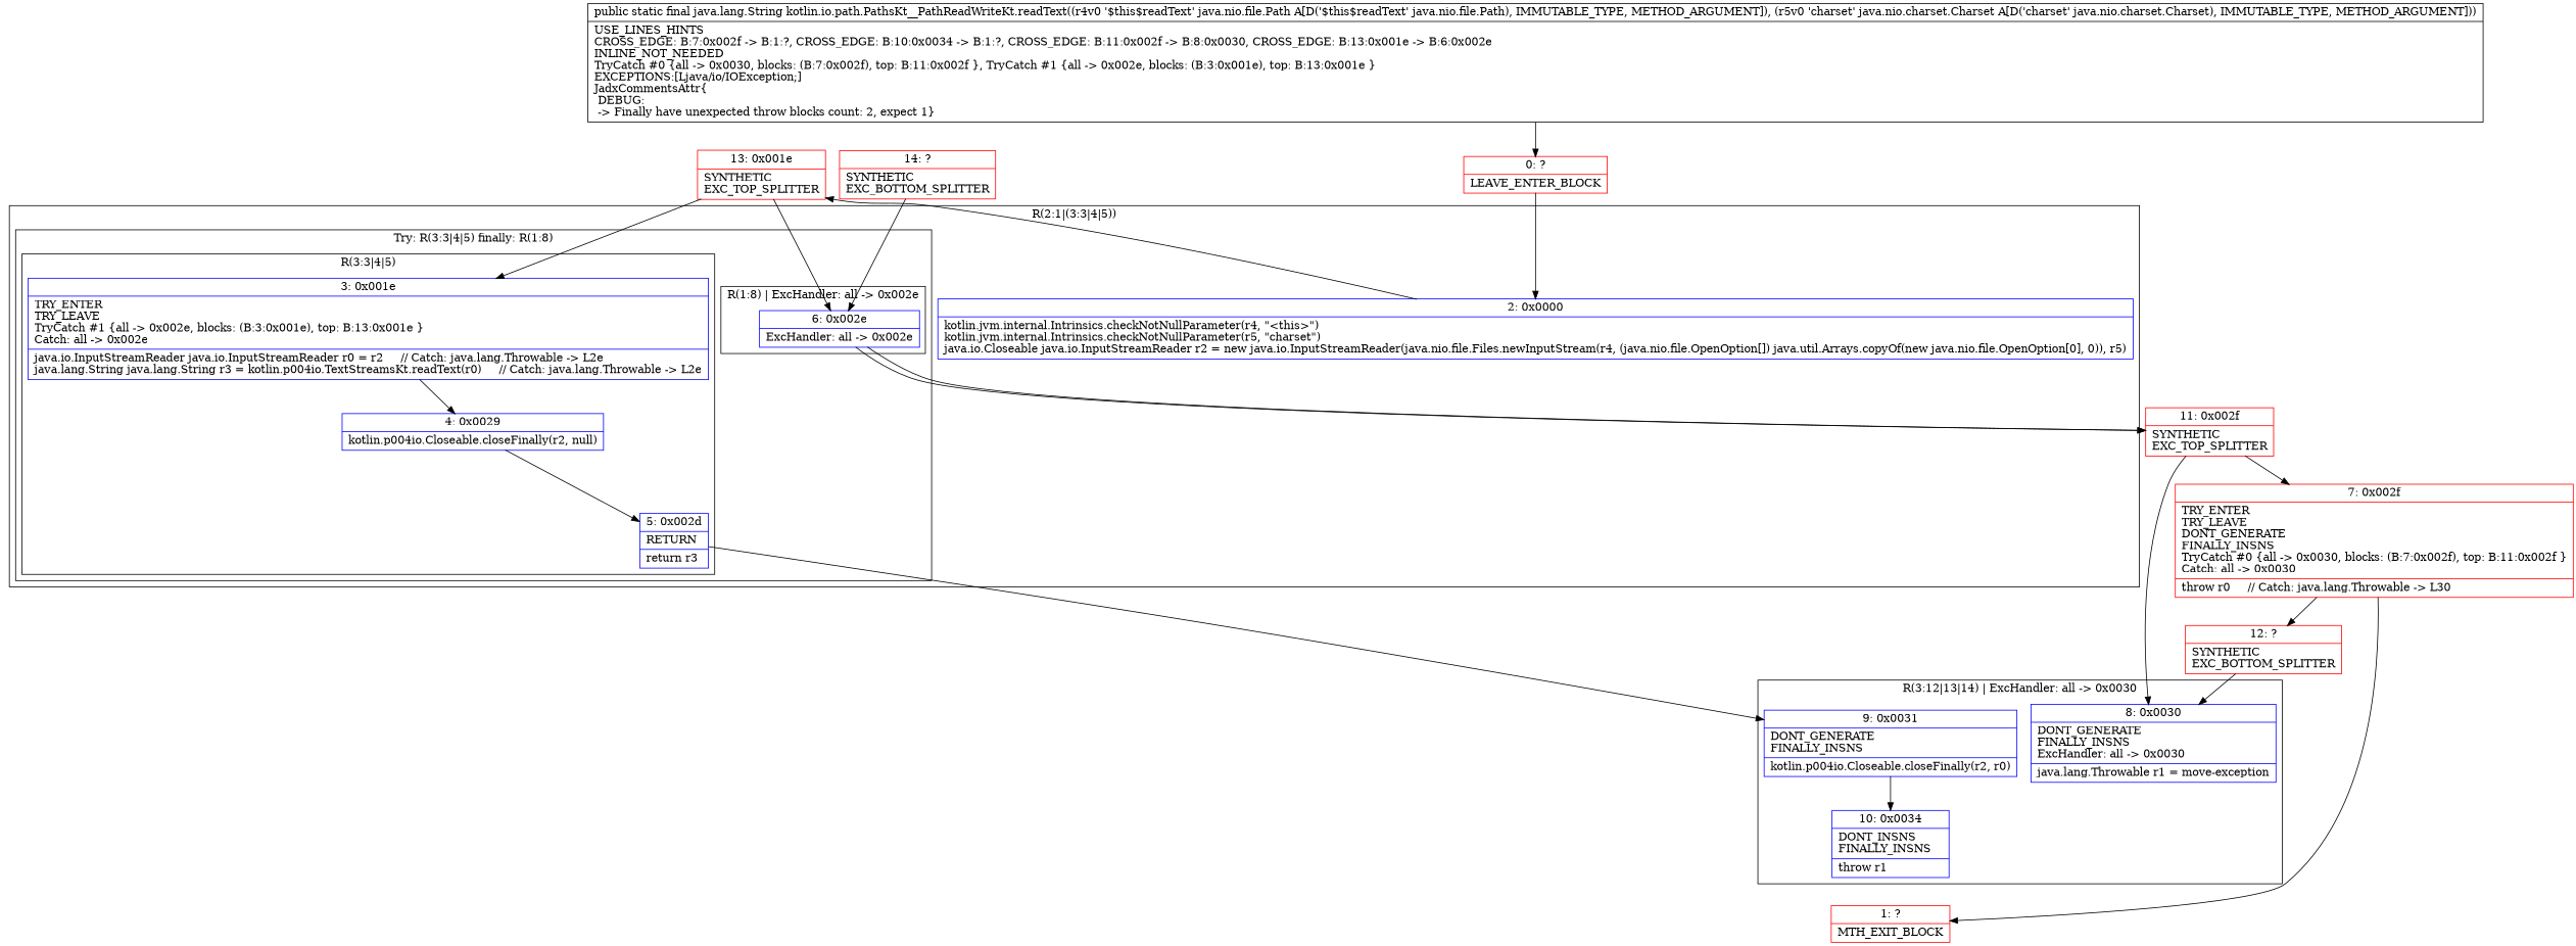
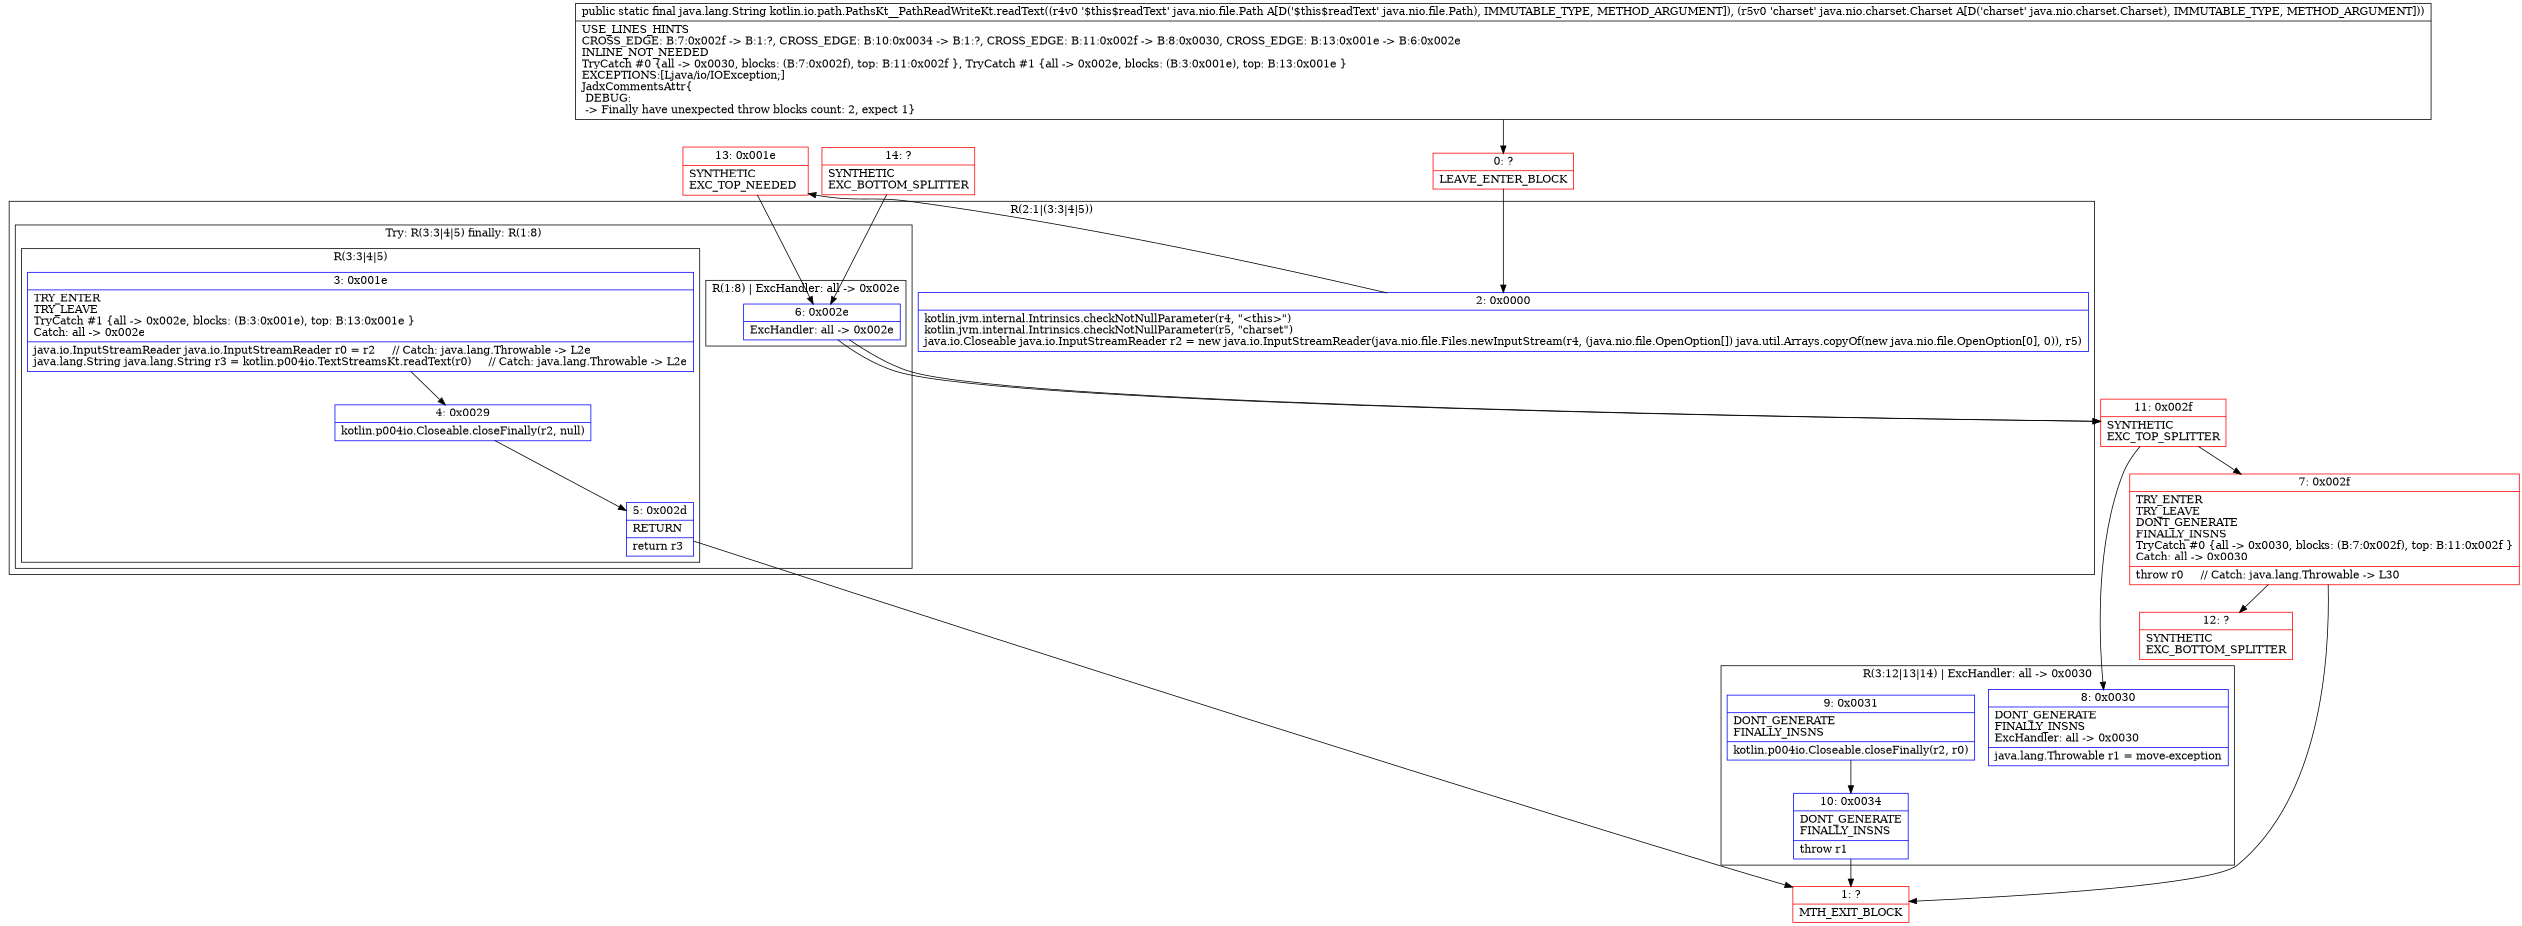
  digraph {
    node [color=blue shape=record]
    n1 [label="{3\:\ 0x001e|TRY_ENTER\lTRY_LEAVE\lTryCatch #1 \{all \-\> 0x002e, blocks: (B:3:0x001e), top: B:13:0x001e \}\lCatch: all \-\> 0x002e\l|java.io.InputStreamReader java.io.InputStreamReader r0 = r2     \/\/ Catch: java.lang.Throwable \-\> L2e\ljava.lang.String java.lang.String r3 = kotlin.p004io.TextStreamsKt.readText(r0)     \/\/ Catch: java.lang.Throwable \-\> L2e\l}"]
    n2 [label="{4\:\ 0x0029|kotlin.p004io.Closeable.closeFinally(r2, null)\l}"]
    n3 [label="{5\:\ 0x002d|RETURN\l|return r3\l}"]
    n4 [label="{6\:\ 0x002e|ExcHandler: all \-\> 0x002e\l}"]
    n5 [label="{2\:\ 0x0000|kotlin.jvm.internal.Intrinsics.checkNotNullParameter(r4, \"\<this\>\")\lkotlin.jvm.internal.Intrinsics.checkNotNullParameter(r5, \"charset\")\ljava.io.Closeable java.io.InputStreamReader r2 = new java.io.InputStreamReader(java.nio.file.Files.newInputStream(r4, (java.nio.file.OpenOption[]) java.util.Arrays.copyOf(new java.nio.file.OpenOption[0], 0)), r5)\l}"]
    n6 [label="{8\:\ 0x0030|DONT_GENERATE\lFINALLY_INSNS\lExcHandler: all \-\> 0x0030\l|java.lang.Throwable r1 = move\-exception\l}"]
    n7 [label="{9\:\ 0x0031|DONT_GENERATE\lFINALLY_INSNS\l|kotlin.p004io.Closeable.closeFinally(r2, r0)\l}"]
-   n8 [label="{10\:\ 0x0034|DONT_INSNS\lFINALLY_INSNS\l|throw r1\l}"]
+   n8 [label="{10\:\ 0x0034|DONT_GENERATE\lFINALLY_INSNS\l|throw r1\l}"]
    n9 [color=red label="{1\:\ ?|MTH_EXIT_BLOCK\l}"]
    n10 [color=red label="{11\:\ 0x002f|SYNTHETIC\lEXC_TOP_SPLITTER\l}"]
-   n11 [color=red label="{13\:\ 0x001e|SYNTHETIC\lEXC_TOP_SPLITTER\l}"]
+   n11 [color=red label="{13\:\ 0x001e|SYNTHETIC\lEXC_TOP_NEEDED\l}"]
    n12 [color=red label="{14\:\ ?|SYNTHETIC\lEXC_BOTTOM_SPLITTER\l}"]
    n13 [color=red label="{7\:\ 0x002f|TRY_ENTER\lTRY_LEAVE\lDONT_GENERATE\lFINALLY_INSNS\lTryCatch #0 \{all \-\> 0x0030, blocks: (B:7:0x002f), top: B:11:0x002f \}\lCatch: all \-\> 0x0030\l|throw r0     \/\/ Catch: java.lang.Throwable \-\> L30\l}"]
    n14 [color=red label="{0\:\ ?|LEAVE_ENTER_BLOCK\l}"]
    n15 [color=red label="{12\:\ ?|SYNTHETIC\lEXC_BOTTOM_SPLITTER\l}"]
    n16 [label="{public static final java.lang.String kotlin.io.path.PathsKt__PathReadWriteKt.readText((r4v0 '$this$readText' java.nio.file.Path A[D('$this$readText' java.nio.file.Path), IMMUTABLE_TYPE, METHOD_ARGUMENT]), (r5v0 'charset' java.nio.charset.Charset A[D('charset' java.nio.charset.Charset), IMMUTABLE_TYPE, METHOD_ARGUMENT]))  | USE_LINES_HINTS\lCROSS_EDGE: B:7:0x002f \-\> B:1:?, CROSS_EDGE: B:10:0x0034 \-\> B:1:?, CROSS_EDGE: B:11:0x002f \-\> B:8:0x0030, CROSS_EDGE: B:13:0x001e \-\> B:6:0x002e\lINLINE_NOT_NEEDED\lTryCatch #0 \{all \-\> 0x0030, blocks: (B:7:0x002f), top: B:11:0x002f \}, TryCatch #1 \{all \-\> 0x002e, blocks: (B:3:0x001e), top: B:13:0x001e \}\lEXCEPTIONS:[Ljava\/io\/IOException;]\lJadxCommentsAttr\{\l DEBUG: \l \-\> Finally have unexpected throw blocks count: 2, expect 1\}\l}" color=""]
    subgraph cluster_1 {
      label="R(2:1|(3:3|4|5))"
      n5
      subgraph cluster_2 {
        label="Try: R(3:3|4|5) finally: R(1:8)"
        subgraph cluster_3 {
          label="R(3:3|4|5)"
          n1
          n2
          n3
        }
        subgraph cluster_4 {
          label="R(1:8) | ExcHandler: all \-\> 0x002e\l"
          n4
        }
      }
    }
    subgraph cluster_5 {
      label="R(1:8) | ExcHandler: all \-\> 0x002e\l"
    }
    subgraph cluster_6 {
      label="R(3:12|13|14) | ExcHandler: all \-\> 0x0030\l"
      n6
      n7
      n8
    }
    n1 -> n2
    n2 -> n3
-   n3 -> n7
+   n3 -> n9
    n4 -> n10
    n4 -> n10
    n5 -> n11
    n7 -> n8
+   n8 -> n9
    n10 -> n6
    n10 -> n13
-   n11 -> n1
    n11 -> n4
    n12 -> n4
    n13 -> n9
    n13 -> n15
    n14 -> n5
-   n15 -> n6
    n16 -> n14
  }
